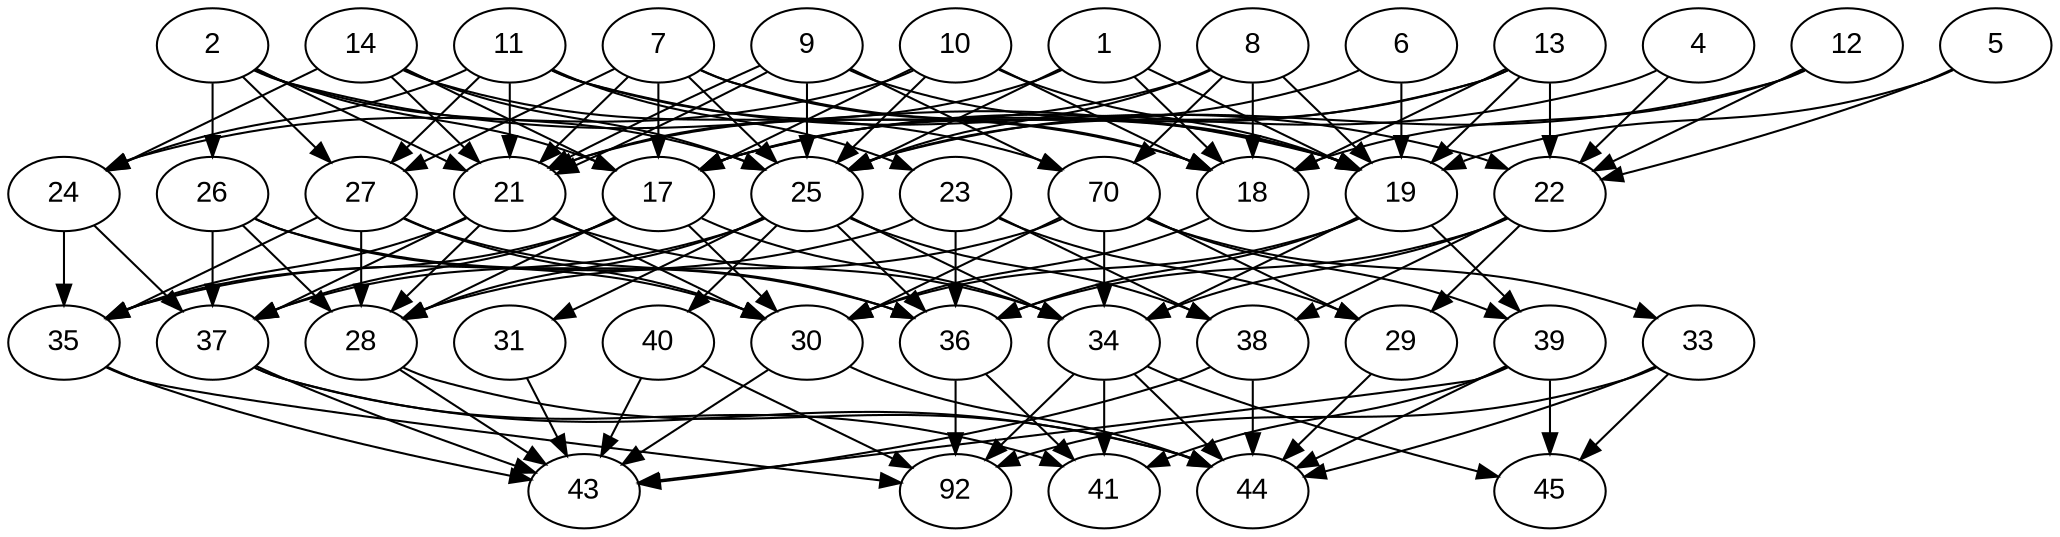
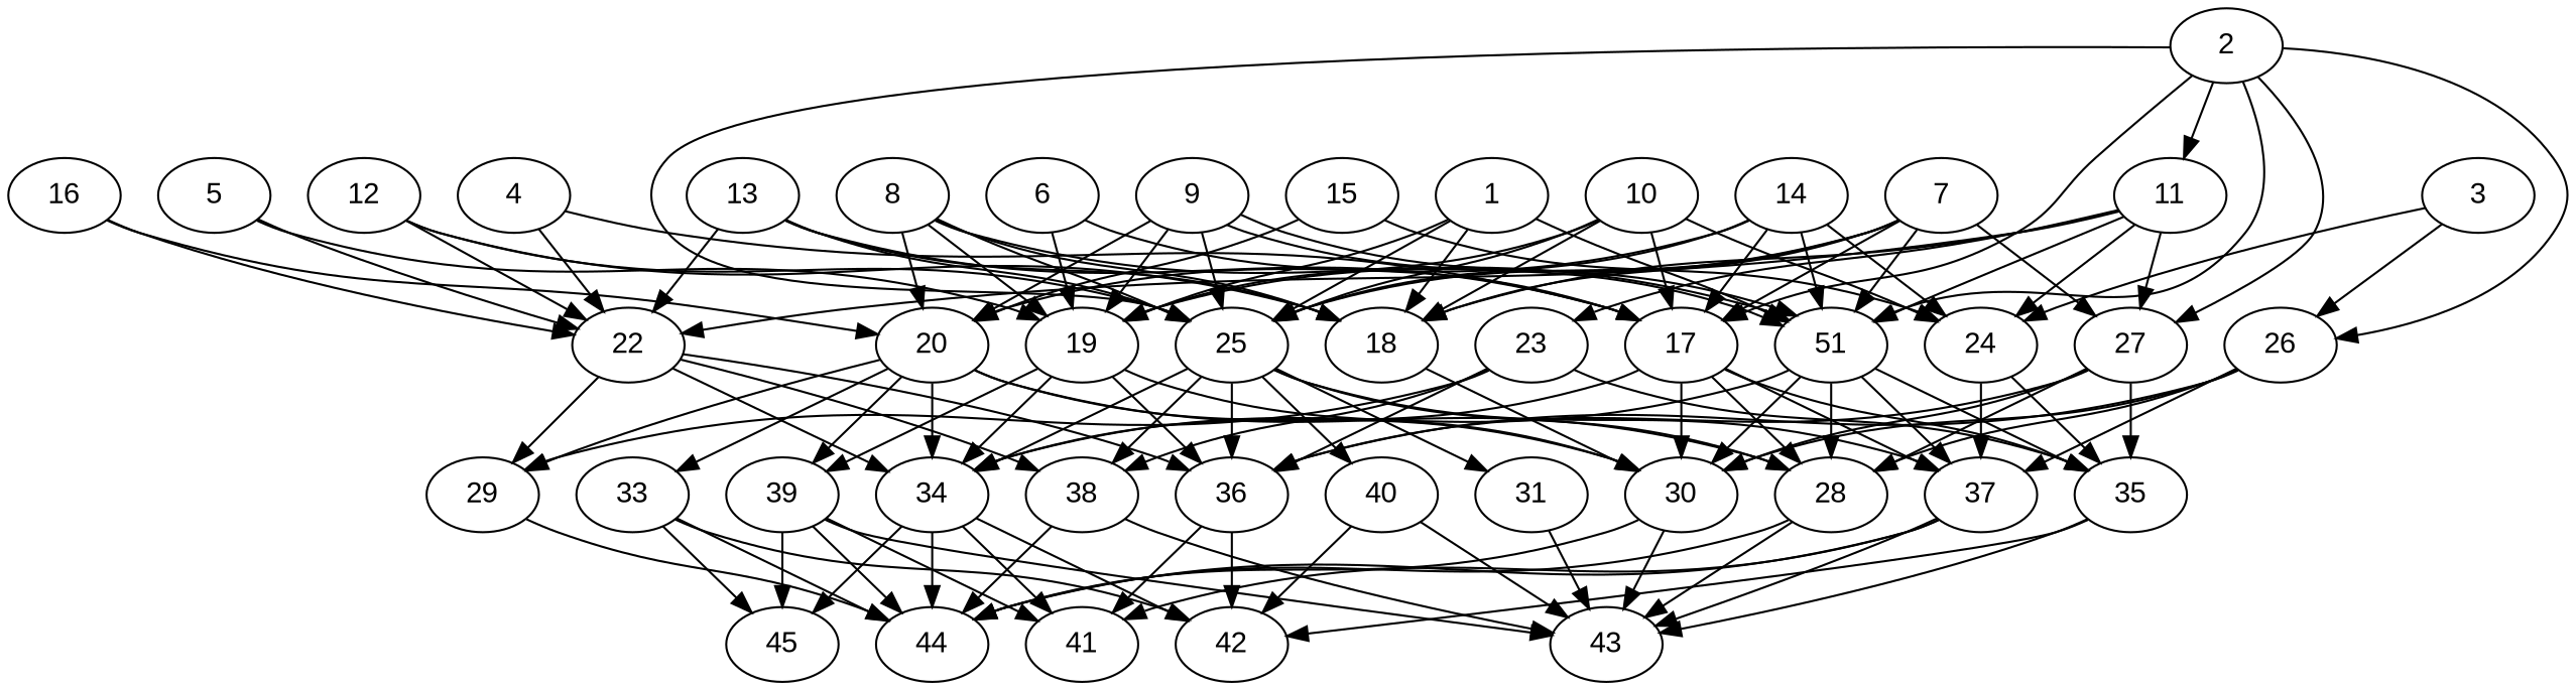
  digraph {
    fontname="Liberation Sans"
    node [alpha=0.02 fontname="Liberation Sans"]
    edge [fontname="Liberation Sans"]
    1 [alpha=0.09 expect_size=21468160]
    18 [alpha=0.03 expect_size=36028416]
    19 [alpha=0.04 expect_size=10196992]
-   21 [expect_size=45387776]
+   21 [expect_size=45387776 label=51]
    25 [alpha=0.06 expect_size=18648064]
    30 [expect_size=47108096]
    34 [alpha=0.18 expect_size=11962368]
    36 [alpha=0.07 expect_size=29694976]
    39 [alpha=0.00 expect_size=34359296]
    28 [alpha=0.12 expect_size=31192064]
    35 [alpha=0.03 expect_size=16109568]
    37 [alpha=0.15 expect_size=30298112]
    38 [alpha=0.16 expect_size=6820864]
    31 [alpha=0.03 expect_size=22513664]
    40 [alpha=0.09 expect_size=11449344]
    43 [alpha=0.10 expect_size=32965632]
    44 [alpha=0.14 expect_size=23601152]
    45 [expect_size=19517440]
-   42 [alpha=0.17 expect_size=23067648 label=92]
+   42 [alpha=0.17 expect_size=23067648]
    41 [alpha=0.15 expect_size=15198208]
    2 [alpha=0.12 expect_size=14765056]
    17 [expect_size=17296384]
    26 [alpha=0.00 expect_size=36301824]
    27 [alpha=0.10 expect_size=25326592]
+   3 [alpha=0.19 expect_size=5883904]
    24 [expect_size=28210176]
    4 [alpha=0.13 expect_size=28635136]
    22 [alpha=0.18 expect_size=41564160]
    29 [alpha=0.10 expect_size=37554176]
    5 [alpha=0.15 expect_size=46232576]
    6 [alpha=0.07 expect_size=30005248]
    7 [alpha=0.08 expect_size=41331712]
    8 [alpha=0.09 expect_size=33152000]
-   20 [alpha=0.10 expect_size=18683904 label=70]
+   20 [alpha=0.10 expect_size=18683904]
    33 [alpha=0.16 expect_size=23451648]
    9 [alpha=0.04 expect_size=45335552]
    10 [alpha=0.11 expect_size=35164160]
    11 [alpha=0.18 expect_size=29890560]
    23 [alpha=0.15 expect_size=32990208]
    12 [alpha=0.16 expect_size=50336768]
    13 [alpha=0.18 expect_size=31136768]
    14 [alpha=0.16 expect_size=29786112]
+   15 [alpha=0.07 expect_size=12182528]
+   16 [alpha=0.15 expect_size=47890432]
    1 -> 18
    1 -> 19
    1 -> 21
    1 -> 25
    18 -> 30
    19 -> 30
    19 -> 34
    19 -> 36
    19 -> 39
    21 -> 30
    21 -> 34
    21 -> 28
    21 -> 35
    21 -> 37
    25 -> 34
    25 -> 36
    25 -> 28
    25 -> 37
    25 -> 38
    25 -> 31
    25 -> 40
    30 -> 43
    30 -> 44
    34 -> 44
    34 -> 45
    34 -> 42
    34 -> 41
    36 -> 42
    36 -> 41
    39 -> 43
    39 -> 44
    39 -> 45
    39 -> 41
    28 -> 43
    28 -> 44
    35 -> 43
    35 -> 42
    37 -> 43
    37 -> 44
    37 -> 41
    38 -> 43
    38 -> 44
    31 -> 43
    40 -> 43
    40 -> 42
-   2 -> 19
+   2 -> 11
    2 -> 21
    2 -> 25
    2 -> 17
    2 -> 26
    2 -> 27
    17 -> 30
    17 -> 34
    17 -> 28
    17 -> 35
    17 -> 37
    26 -> 30
    26 -> 36
    26 -> 28
    26 -> 37
    27 -> 30
    27 -> 36
    27 -> 28
    27 -> 35
+   3 -> 26
+   3 -> 24
    24 -> 35
    24 -> 37
    4 -> 17
    4 -> 22
    22 -> 34
    22 -> 36
    22 -> 38
    22 -> 29
    29 -> 44
    5 -> 19
    5 -> 22
    6 -> 19
    6 -> 17
    7 -> 18
    7 -> 19
    7 -> 21
    7 -> 25
    7 -> 17
    7 -> 27
    8 -> 18
    8 -> 19
    8 -> 21
    8 -> 25
    8 -> 20
    20 -> 30
    20 -> 34
    20 -> 39
    20 -> 28
    20 -> 29
    20 -> 33
    33 -> 44
    33 -> 45
    33 -> 42
    9 -> 19
    9 -> 21
    9 -> 21
    9 -> 25
    9 -> 20
    10 -> 18
    10 -> 19
    10 -> 25
    10 -> 17
    10 -> 24
    11 -> 18
    11 -> 21
    11 -> 27
    11 -> 24
    11 -> 22
    11 -> 23
    23 -> 36
    23 -> 35
    23 -> 38
    23 -> 29
    12 -> 18
    12 -> 25
    12 -> 22
    13 -> 18
-   13 -> 19
    13 -> 25
    13 -> 17
    13 -> 22
    14 -> 21
    14 -> 25
    14 -> 17
    14 -> 24
    14 -> 20
+   15 -> 24
+   15 -> 20
+   16 -> 22
+   16 -> 20
  }
